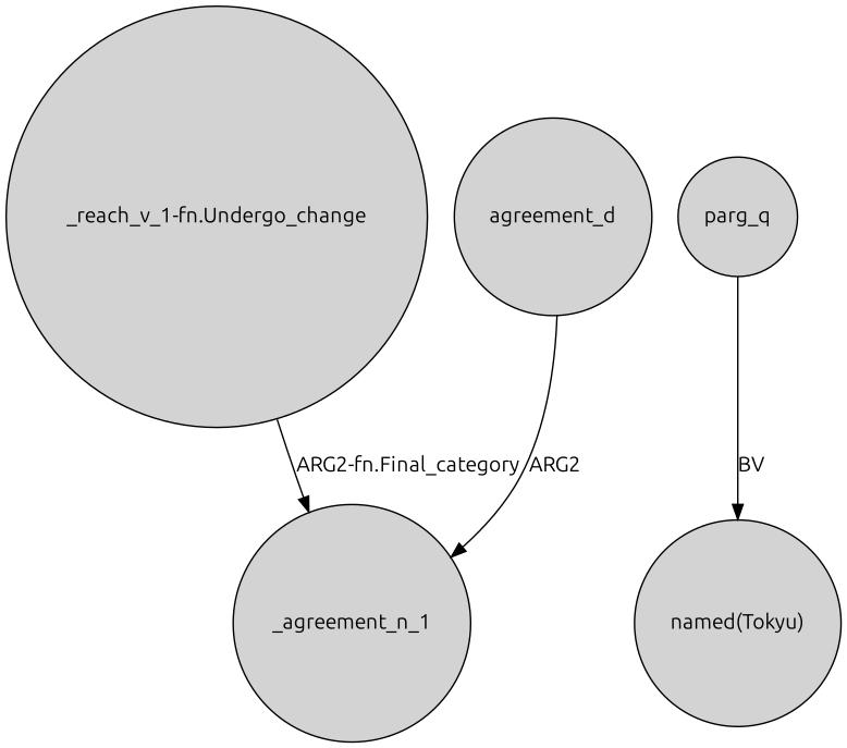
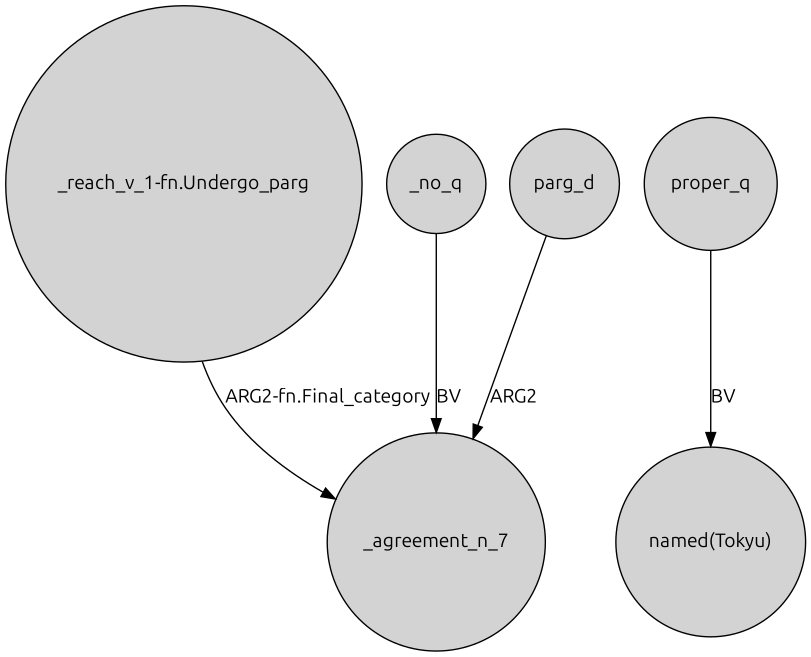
  digraph {
    fontname=Ubuntu
    node [fontname=Ubuntu shape=circle style=filled]
    edge [fontname=Ubuntu]
-   "_reach_v_1-fn.Undergo_change"
-   _agreement_n_1
-   proper_q [label=parg_q]
+   "_reach_v_1-fn.Undergo_change" [label="_reach_v_1-fn.Undergo_parg"]
+   _agreement_n_1 [label=_agreement_n_7]
+   proper_q
    "named(Tokyu)"
-   parg_d [label=agreement_d]
+   _no_q
+   parg_d
    "_reach_v_1-fn.Undergo_change" -> _agreement_n_1 [label="ARG2-fn.Final_category"]
    proper_q -> "named(Tokyu)" [label=BV]
+   _no_q -> _agreement_n_1 [label=BV]
    parg_d -> _agreement_n_1 [label=ARG2]
  }
